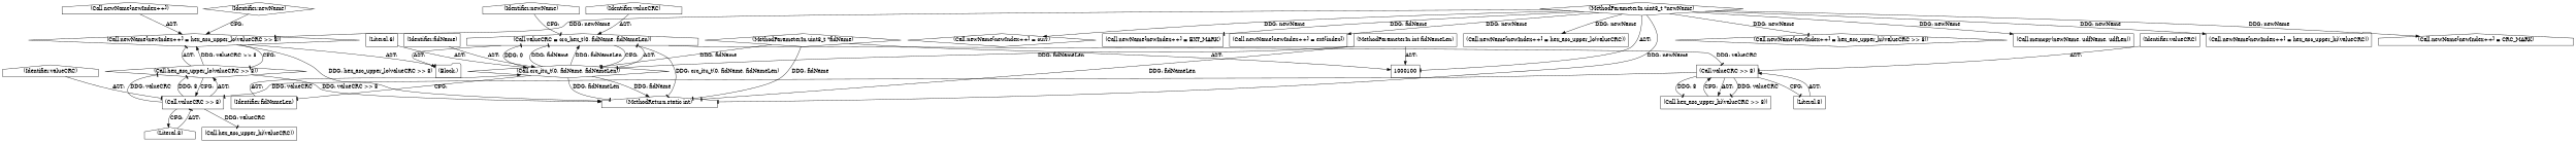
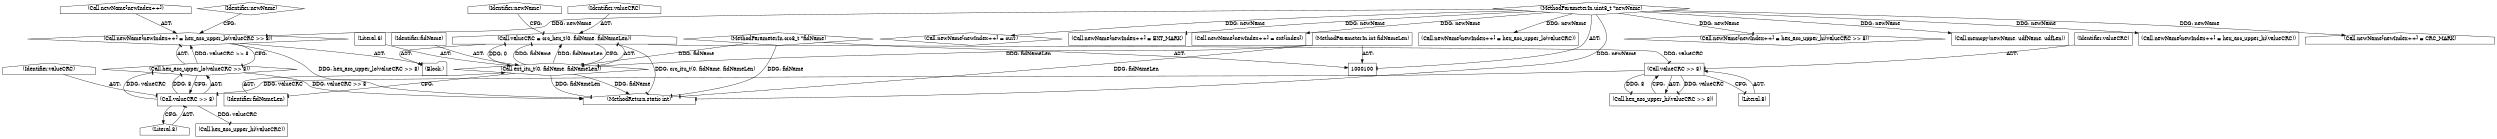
  digraph {
    node [shape=box]
    edge [arrowhead=tee]
    n1 [label="(Call,newName[newIndex++] = hex_asc_upper_lo(valueCRC >> 8))" shape=diamond]
    n2 [label="(Call,hex_asc_upper_lo(valueCRC >> 8))" shape=diamond]
    n3 [label="(Block,)" shape=folder]
    n4 [label="(MethodReturn,static int)" shape=house]
    n5 [label="(Call,valueCRC >> 8)"]
    n6 [label="(Literal,8)" shape=house]
    n7 [label="(Call,hex_asc_upper_hi(valueCRC))"]
    n8 [label="(Call,valueCRC >> 8)"]
    n9 [label="(Literal,8)"]
    n10 [label="(Call,hex_asc_upper_hi(valueCRC >> 8))"]
    n11 [label="(Call,valueCRC = crc_hex_t(0, fidName, fidNameLen))" shape=house]
-   n12 [label="(Call,crc_itu_t(0, fidName, fidNameLen))" shape=diamond]
+   n12 [label="(Call,ext_itu_t(0, fidName, fidNameLen))" shape=diamond]
    n13 [label="(Identifier,fidNameLen)"]
-   n14 [label="(MethodParameterIn,uint8_t *fidName)" shape=diamond]
+   n14 [label="(MethodParameterIn,crc8_t *fidName)" shape=diamond]
    1000100
    n16 [label="(MethodParameterIn,int fidNameLen)"]
    n17 [label="(MethodParameterIn,uint8_t *newName)" shape=diamond]
    n18 [label="(Call,newName[newIndex++] = curr)" shape=diamond]
    n19 [label="(Call,newName[newIndex++] = EXT_MARK)"]
    n20 [label="(Call,newName[newIndex++] = ext[index])"]
    n21 [label="(Call,newName[newIndex++] = hex_asc_upper_lo(valueCRC))"]
    n22 [label="(Call,newName[newIndex++] = hex_asc_upper_hi(valueCRC >> 8))" shape=diamond]
    n23 [label="(Call,memcpy(newName, udfName, udfLen))"]
    n24 [label="(Call,newName[newIndex++] = hex_asc_upper_hi(valueCRC))" shape=folder]
    n25 [label="(Call,newName[newIndex++] = CRC_MARK)" shape=house]
    n26 [label="(Literal,6)"]
    n27 [label="(Identifier,valueCRC)" shape=house]
    n28 [label="(Identifier,valueCRC)"]
    n29 [label="(Call,newName[newIndex++])" shape=house]
    n30 [label="(Identifier,newName)" shape=house]
    n31 [label="(Identifier,valueCRC)" shape=house]
    n32 [label="(Identifier,fidName)"]
    n33 [label="(Identifier,newName)" shape=diamond]
    n1 -> n2 [label="CFG: "]
    n1 -> n3 [label="AST: "]
    n1 -> n4 [arrowhead=normal label="DDG: hex_asc_upper_lo(valueCRC >> 8)"]
    n2 -> n1 [label="AST: "]
    n2 -> n1 [arrowhead=normal label="DDG: valueCRC >> 8"]
    n2 -> n4 [arrowhead=normal label="DDG: valueCRC >> 8"]
    n2 -> n5 [arrowhead=normal label="CFG: "]
    n5 -> n2 [arrowhead=normal label="AST: "]
    n5 -> n2 [label="DDG: valueCRC"]
    n5 -> n2 [label="DDG: 8"]
    n5 -> n6 [arrowhead=normal label="CFG: "]
    n5 -> n7 [label="DDG: valueCRC"]
    n6 -> n5 [label="AST: "]
    n8 -> n5 [label="DDG: valueCRC"]
    n8 -> n9 [label="CFG: "]
    n8 -> n10 [arrowhead=normal label="AST: "]
    n8 -> n10 [label="DDG: valueCRC"]
    n8 -> n10 [label="DDG: 8"]
    n9 -> n8 [arrowhead=normal label="AST: "]
    n10 -> n8 [arrowhead=normal label="CFG: "]
    n11 -> n3 [arrowhead=normal label="AST: "]
    n11 -> n4 [label="DDG: crc_itu_t(0, fidName, fidNameLen)"]
    n11 -> n8 [label="DDG: valueCRC"]
    n11 -> n12 [label="CFG: "]
    n12 -> n4 [arrowhead=normal label="DDG: fidName"]
    n12 -> n4 [label="DDG: fidNameLen"]
    n12 -> n11 [label="AST: "]
    n12 -> n11 [label="DDG: 0"]
    n12 -> n11 [label="DDG: fidName"]
    n12 -> n11 [arrowhead=normal label="DDG: fidNameLen"]
    n12 -> n13 [label="CFG: "]
    n13 -> n12 [arrowhead=normal label="AST: "]
    n14 -> n4 [label="DDG: fidName"]
    n14 -> n12 [label="DDG: fidName"]
    n14 -> 1000100 [arrowhead=normal label="AST: "]
    n16 -> n4 [label="DDG: fidNameLen"]
    n16 -> n12 [label="DDG: fidNameLen"]
    n16 -> 1000100 [arrowhead=normal label="AST: "]
    n17 -> n1 [label="DDG: newName"]
    n17 -> n4 [label="DDG: newName"]
    n17 -> 1000100 [label="AST: "]
    n17 -> n18 [arrowhead=normal label="DDG: newName"]
-   n17 -> n19 [label="DDG: fidName"]
+   n17 -> n19 [label="DDG: newName"]
    n17 -> n20 [arrowhead=normal label="DDG: newName"]
    n17 -> n21 [arrowhead=normal label="DDG: newName"]
    n17 -> n22 [label="DDG: newName"]
    n17 -> n23 [arrowhead=normal label="DDG: newName"]
    n17 -> n24 [arrowhead=normal label="DDG: newName"]
    n17 -> n25 [arrowhead=normal label="DDG: newName"]
    n26 -> n12 [arrowhead=normal label="AST: "]
    n27 -> n5 [label="AST: "]
    n28 -> n8 [label="AST: "]
    n29 -> n1 [arrowhead=normal label="AST: "]
    n30 -> n11 [label="CFG: "]
    n31 -> n11 [arrowhead=normal label="AST: "]
    n32 -> n12 [arrowhead=normal label="AST: "]
    n33 -> n1 [arrowhead=normal label="CFG: "]
  }
